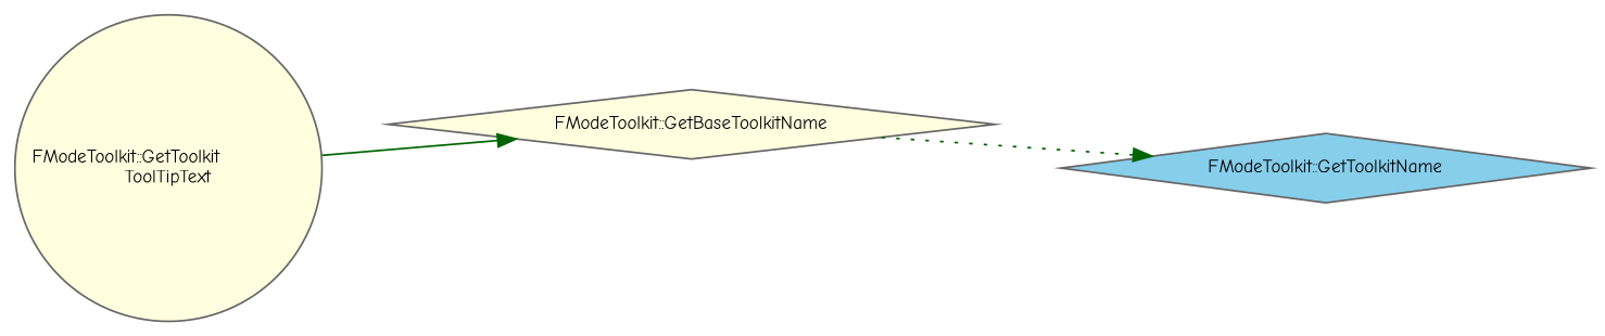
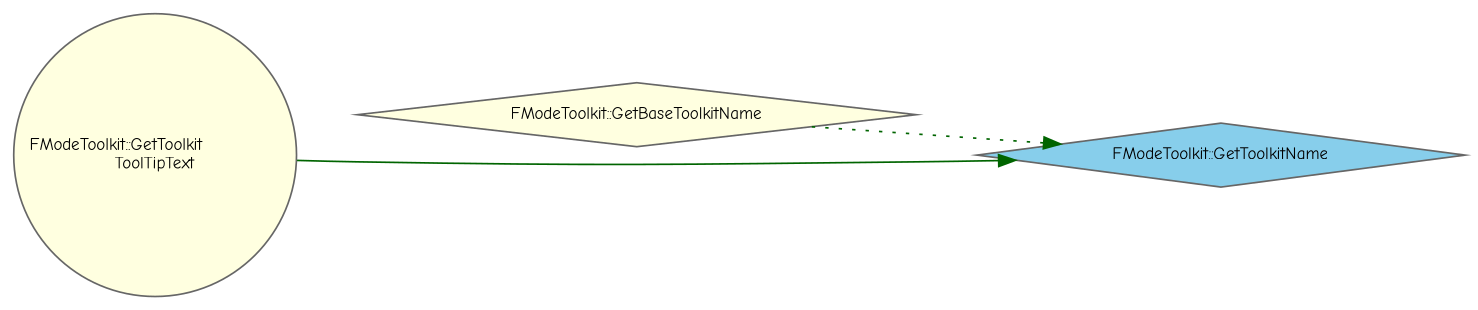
  digraph {
    fontname="Comic Neue"
    rankdir=RL
    node [color=grey40 fillcolor=lightyellow fontname="Comic Neue" fontsize=10 shape=diamond style=filled]
    edge [color=darkgreen dir=back fontname="Comic Neue" fontsize=10 labelfontname=Helvetica labelfontsize=10]
    n1 [color=gray40 fontcolor=black height=0.2 label="FModeToolkit::GetBaseToolkitName" width=0.4]
    n2 [height=0.2 label="FModeToolkit::GetToolkit\lToolTipText" shape=circle width=0.4]
    n3 [fillcolor=skyblue height=0.2 label="FModeToolkit::GetToolkitName" width=0.4]
-   n1 -> n2 [style=solid]
+   n3 -> n2 [style=solid]
    n3 -> n1 [style=dotted]
  }
